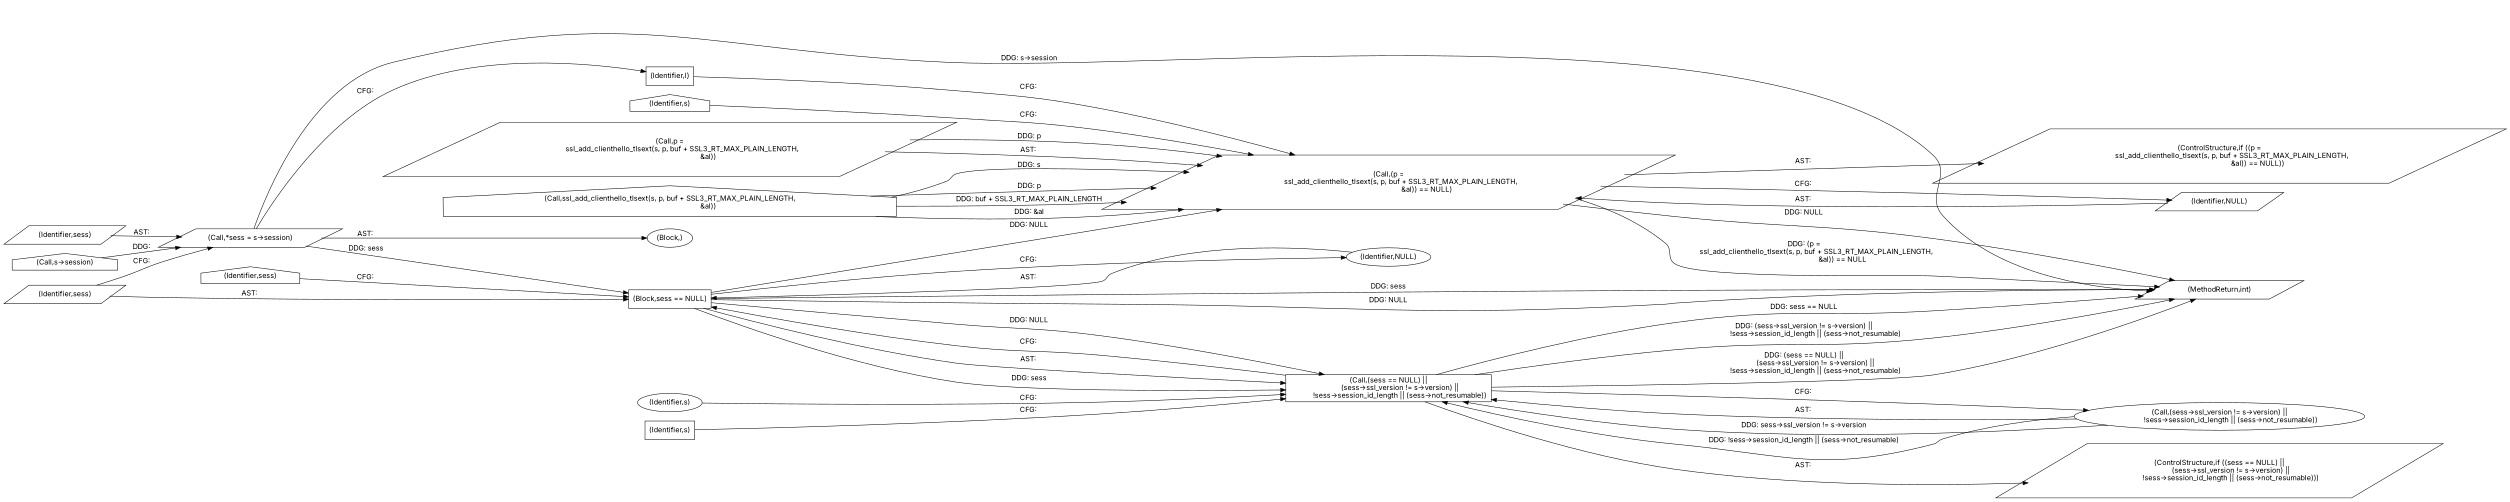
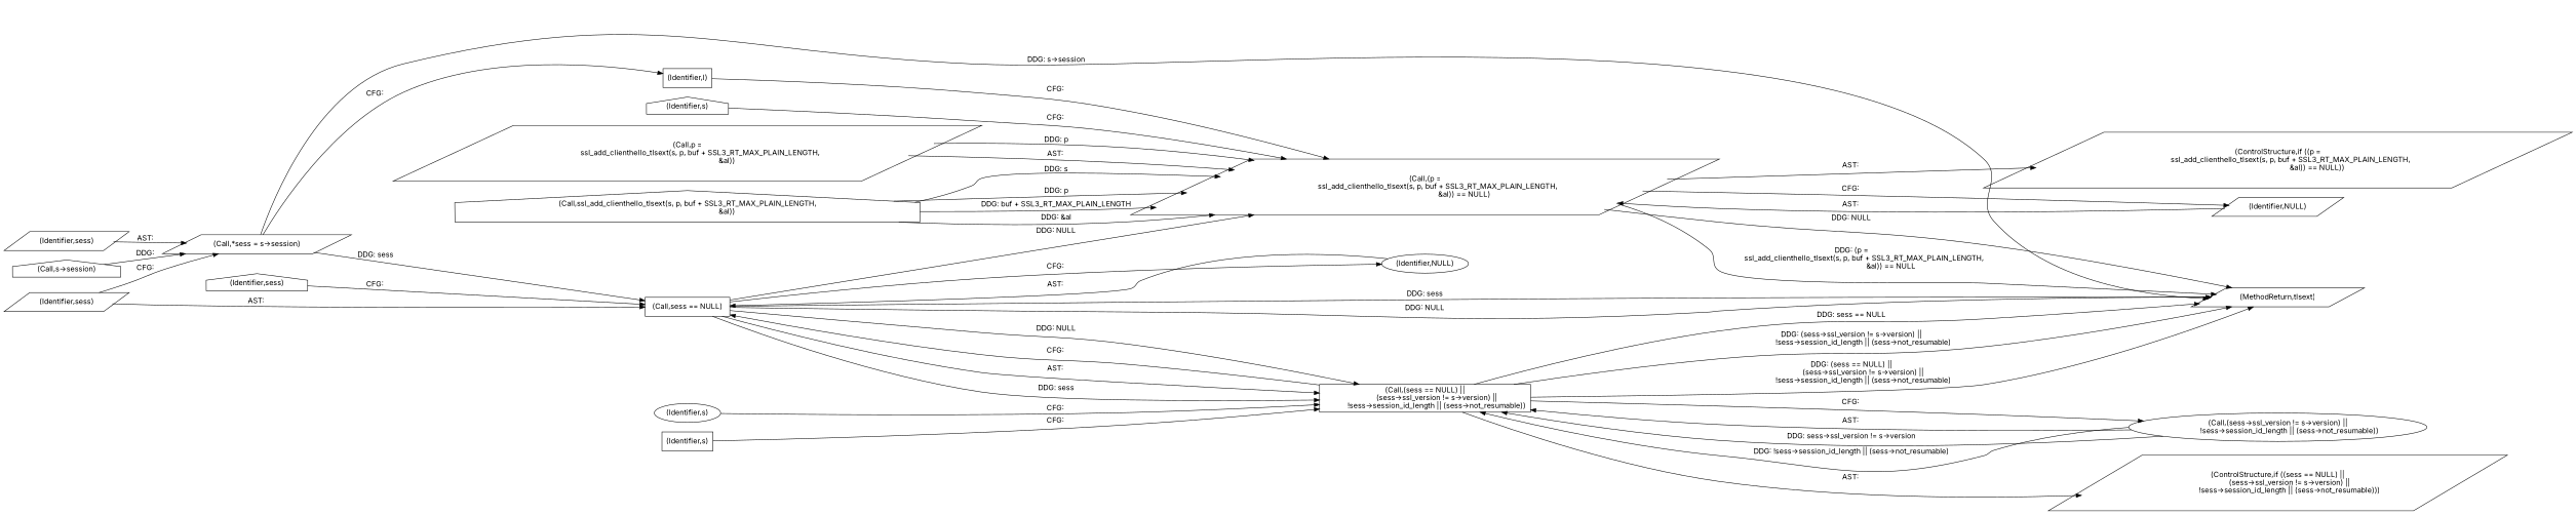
  digraph {
    fontname=Inter
    rankdir=LR
    node [fontname=Inter shape=parallelogram]
    edge [fontname=Inter]
    n1 [label="(Call,*sess = s->session)"]
-   n2 [label="(Block,sess == NULL)" shape=box]
-   n3 [label="(Block,)" shape=ellipse]
-   n4 [label="(MethodReturn,int)"]
+   n2 [label="(Call,sess == NULL)" shape=box]
+   n4 [label="(MethodReturn,tlsext)"]
    n5 [label="(Identifier,l)" shape=box]
    n6 [label="(Call,(sess == NULL) ||\n            (sess->ssl_version != s->version) ||\n            !sess->session_id_length || (sess->not_resumable))" shape=box]
    n7 [label="(Call,(p =\n             ssl_add_clienthello_tlsext(s, p, buf + SSL3_RT_MAX_PLAIN_LENGTH,\n                                        &al)) == NULL)"]
    n8 [label="(Identifier,NULL)" shape=ellipse]
    n9 [label="(Call,s->session)" shape=house]
    n10 [label="(Call,(sess->ssl_version != s->version) ||\n            !sess->session_id_length || (sess->not_resumable))" shape=ellipse]
    n11 [label="(ControlStructure,if ((sess == NULL) ||\n            (sess->ssl_version != s->version) ||\n            !sess->session_id_length || (sess->not_resumable)))"]
    n12 [label="(Identifier,NULL)"]
    n13 [label="(ControlStructure,if ((p =\n             ssl_add_clienthello_tlsext(s, p, buf + SSL3_RT_MAX_PLAIN_LENGTH,\n                                        &al)) == NULL))"]
    n14 [label="(Identifier,s)" shape=house]
    n15 [label="(Identifier,sess)" shape=house]
    n16 [label="(Identifier,sess)"]
    n17 [label="(Identifier,s)" shape=ellipse]
    n18 [label="(Identifier,sess)"]
    n19 [label="(Call,p =\n             ssl_add_clienthello_tlsext(s, p, buf + SSL3_RT_MAX_PLAIN_LENGTH,\n                                        &al))"]
    n20 [label="(Identifier,s)" shape=box]
    n21 [label="(Call,ssl_add_clienthello_tlsext(s, p, buf + SSL3_RT_MAX_PLAIN_LENGTH,\n                                        &al))" shape=house]
    n1 -> n2 [label="DDG: sess"]
-   n1 -> n3 [label="AST: "]
    n1 -> n4 [label="DDG: s->session"]
    n1 -> n5 [label="CFG: "]
    n2 -> n4 [label="DDG: sess"]
    n2 -> n4 [label="DDG: NULL"]
    n2 -> n6 [label="AST: "]
    n2 -> n6 [label="DDG: sess"]
    n2 -> n6 [label="DDG: NULL"]
    n2 -> n7 [label="DDG: NULL"]
    n2 -> n8 [label="CFG: "]
    n5 -> n7 [label="CFG: "]
    n6 -> n2 [label="CFG: "]
    n6 -> n4 [label="DDG: (sess->ssl_version != s->version) ||\n            !sess->session_id_length || (sess->not_resumable)"]
    n6 -> n4 [label="DDG: (sess == NULL) ||\n            (sess->ssl_version != s->version) ||\n            !sess->session_id_length || (sess->not_resumable)"]
    n6 -> n4 [label="DDG: sess == NULL"]
    n6 -> n10 [label="CFG: "]
    n6 -> n11 [label="AST: "]
    n7 -> n4 [label="DDG: NULL"]
    n7 -> n4 [label="DDG: (p =\n             ssl_add_clienthello_tlsext(s, p, buf + SSL3_RT_MAX_PLAIN_LENGTH,\n                                        &al)) == NULL"]
    n7 -> n12 [label="CFG: "]
    n7 -> n13 [label="AST: "]
    n8 -> n2 [label="AST: "]
    n9 -> n1 [label="DDG: "]
    n10 -> n6 [label="AST: "]
    n10 -> n6 [label="DDG: sess->ssl_version != s->version"]
    n10 -> n6 [label="DDG: !sess->session_id_length || (sess->not_resumable)"]
    n12 -> n7 [label="AST: "]
    n14 -> n7 [label="CFG: "]
    n15 -> n2 [label="CFG: "]
    n16 -> n1 [label="CFG: "]
    n16 -> n2 [label="AST: "]
    n17 -> n6 [label="CFG: "]
    n18 -> n1 [label="AST: "]
    n19 -> n7 [label="AST: "]
    n19 -> n7 [label="DDG: p"]
    n20 -> n6 [label="CFG: "]
    n21 -> n7 [label="DDG: s"]
    n21 -> n7 [label="DDG: p"]
    n21 -> n7 [label="DDG: buf + SSL3_RT_MAX_PLAIN_LENGTH"]
    n21 -> n7 [label="DDG: &al"]
  }
